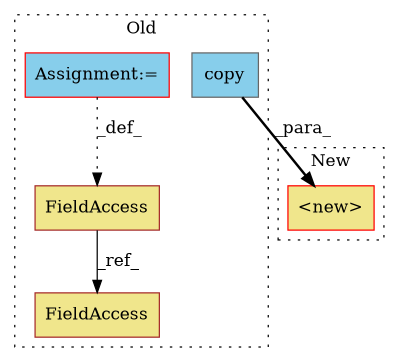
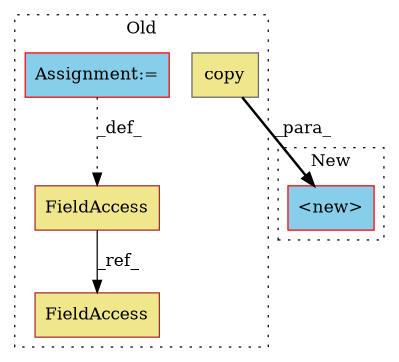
  digraph {
    node [a=22 color=red fillcolor=skyblue l=14 shape=box style=filled]
-   n1 [a=32 color=gray40 l="5,1" label=copy s="1005,1031"]
+   n1 [a=32 color=gray40 fillcolor=khaki l="5,1" label=copy s="1005,1031"]
    n2 [a=7 l=2 label="Assignment:=" s=1158]
    n3 [color=brown fillcolor=khaki label=FieldAccess s=1144]
    n4 [color=brown fillcolor=khaki label=FieldAccess s=1223]
-   n5 [a=46 fillcolor=khaki l=8 label="<new>" s=503]
+   n5 [a=46 l=8 label="<new>" s=503]
    subgraph cluster_1 {
      label=Old
      style=dotted
      n1
      n2
      n3
      n4
    }
    subgraph cluster_2 {
      label=New
      style=dotted
      n5
    }
    n1 -> n5 [label=_para_ style=bold]
    n2 -> n3 [label=_def_ style=dotted]
    n3 -> n4 [label=_ref_ style=solid]
  }
